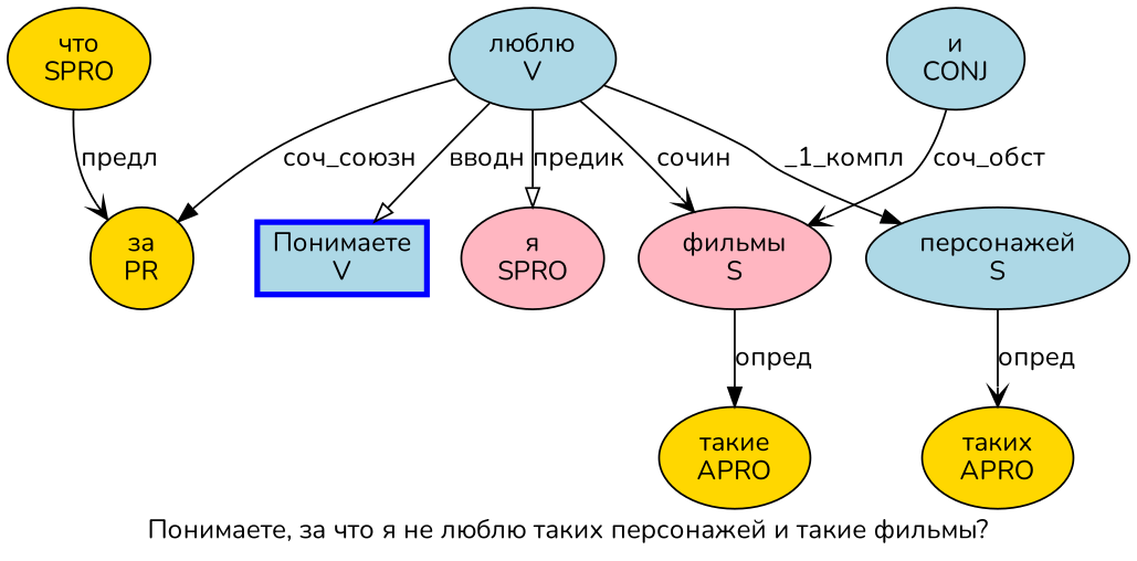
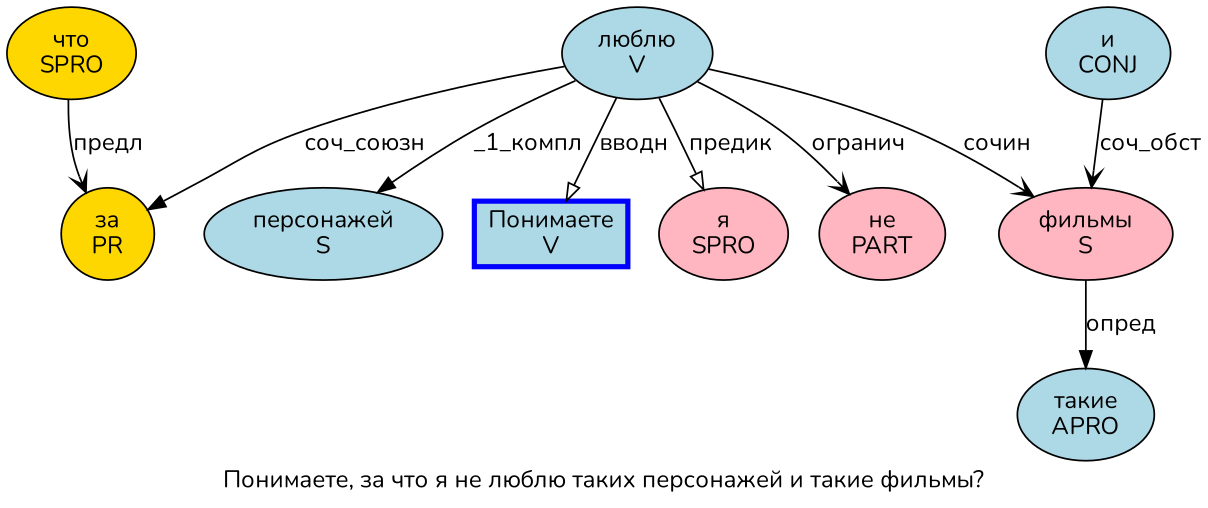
  digraph {
    fontname=Nunito
    label="Понимаете, за что я не люблю таких персонажей и такие фильмы?"
    node [fillcolor=lightblue fontname=Nunito penwidth=1 shape=ellipse style=filled]
    edge [arrowhead=vee fontname=Nunito]
    n1 [color=blue label="Понимаете\nV" penwidth=3 shape=box]
    n2 [fillcolor=gold label="за\nPR"]
    n3 [fillcolor=gold label="что\nSPRO"]
    n4 [fillcolor=lightpink label="я\nSPRO"]
+   n5 [fillcolor=lightpink label="не\nPART"]
    n6 [label="люблю\nV"]
    n7 [label="персонажей\nS"]
    n8 [fillcolor=lightpink label="фильмы\nS"]
-   n9 [fillcolor=gold label="таких\nAPRO"]
    n10 [label="и\nCONJ"]
-   n11 [fillcolor=gold label="такие\nAPRO"]
+   n11 [label="такие\nAPRO"]
    n3 -> n2 [label="предл"]
    n6 -> n1 [arrowhead=onormal label="вводн"]
    n6 -> n2 [arrowhead=normal label="соч_союзн"]
    n6 -> n4 [arrowhead=onormal label="предик"]
+   n6 -> n5 [label="огранич"]
    n6 -> n7 [arrowhead=normal label="_1_компл"]
    n6 -> n8 [label="сочин"]
-   n7 -> n9 [label="опред"]
    n8 -> n11 [arrowhead=normal label="опред"]
    n10 -> n8 [label="соч_обст"]
  }
